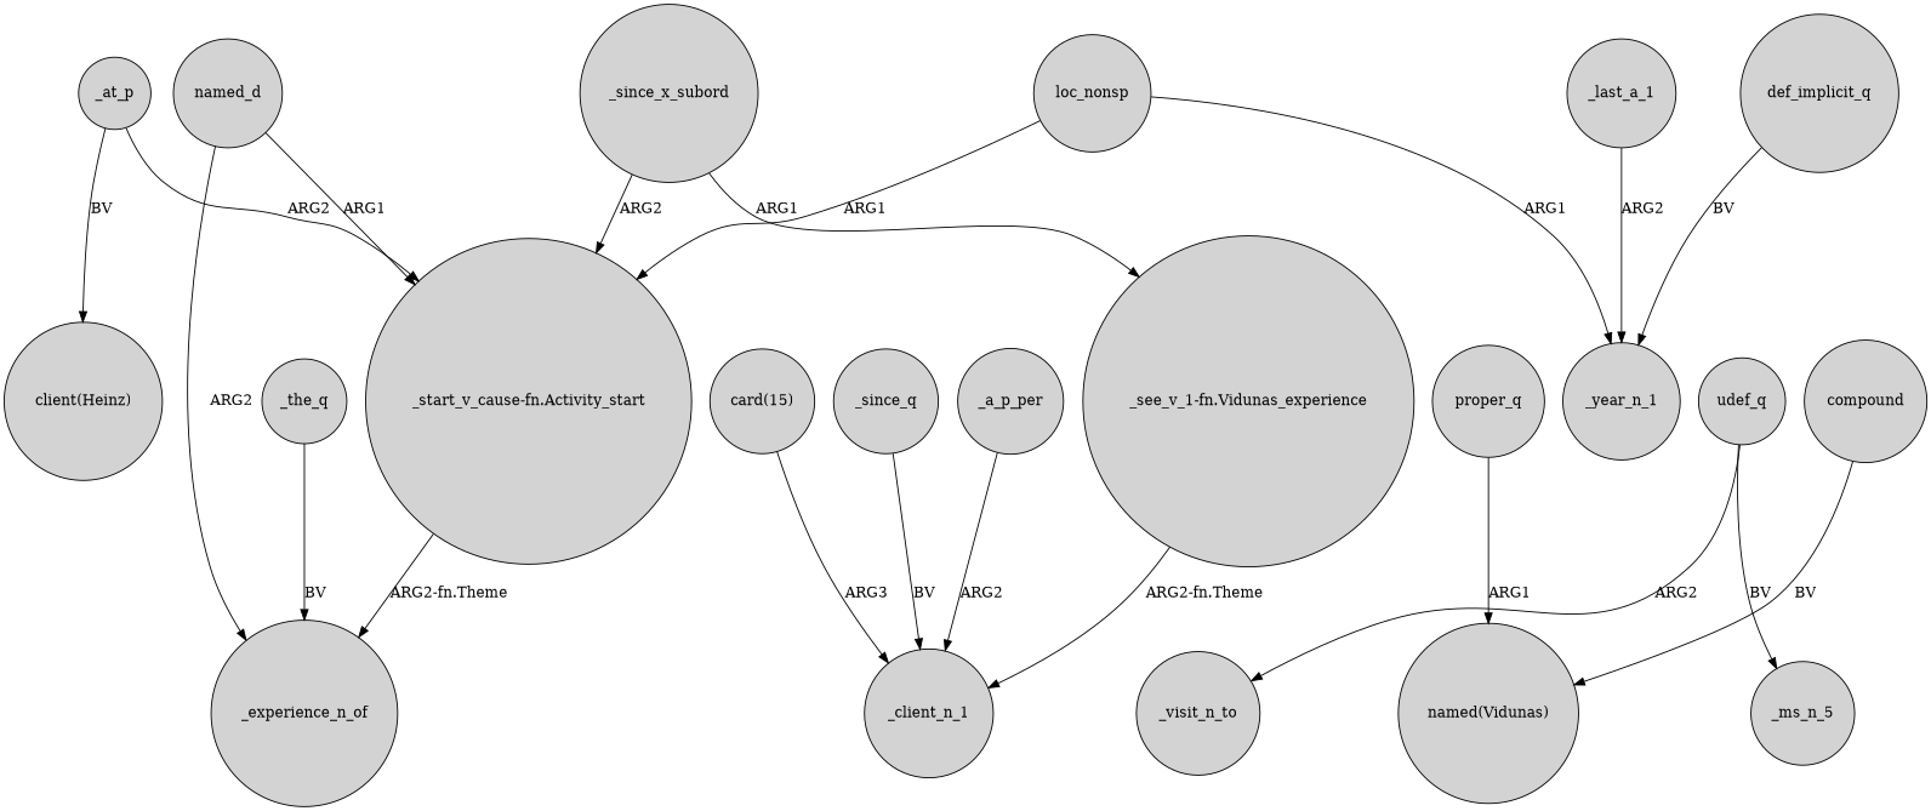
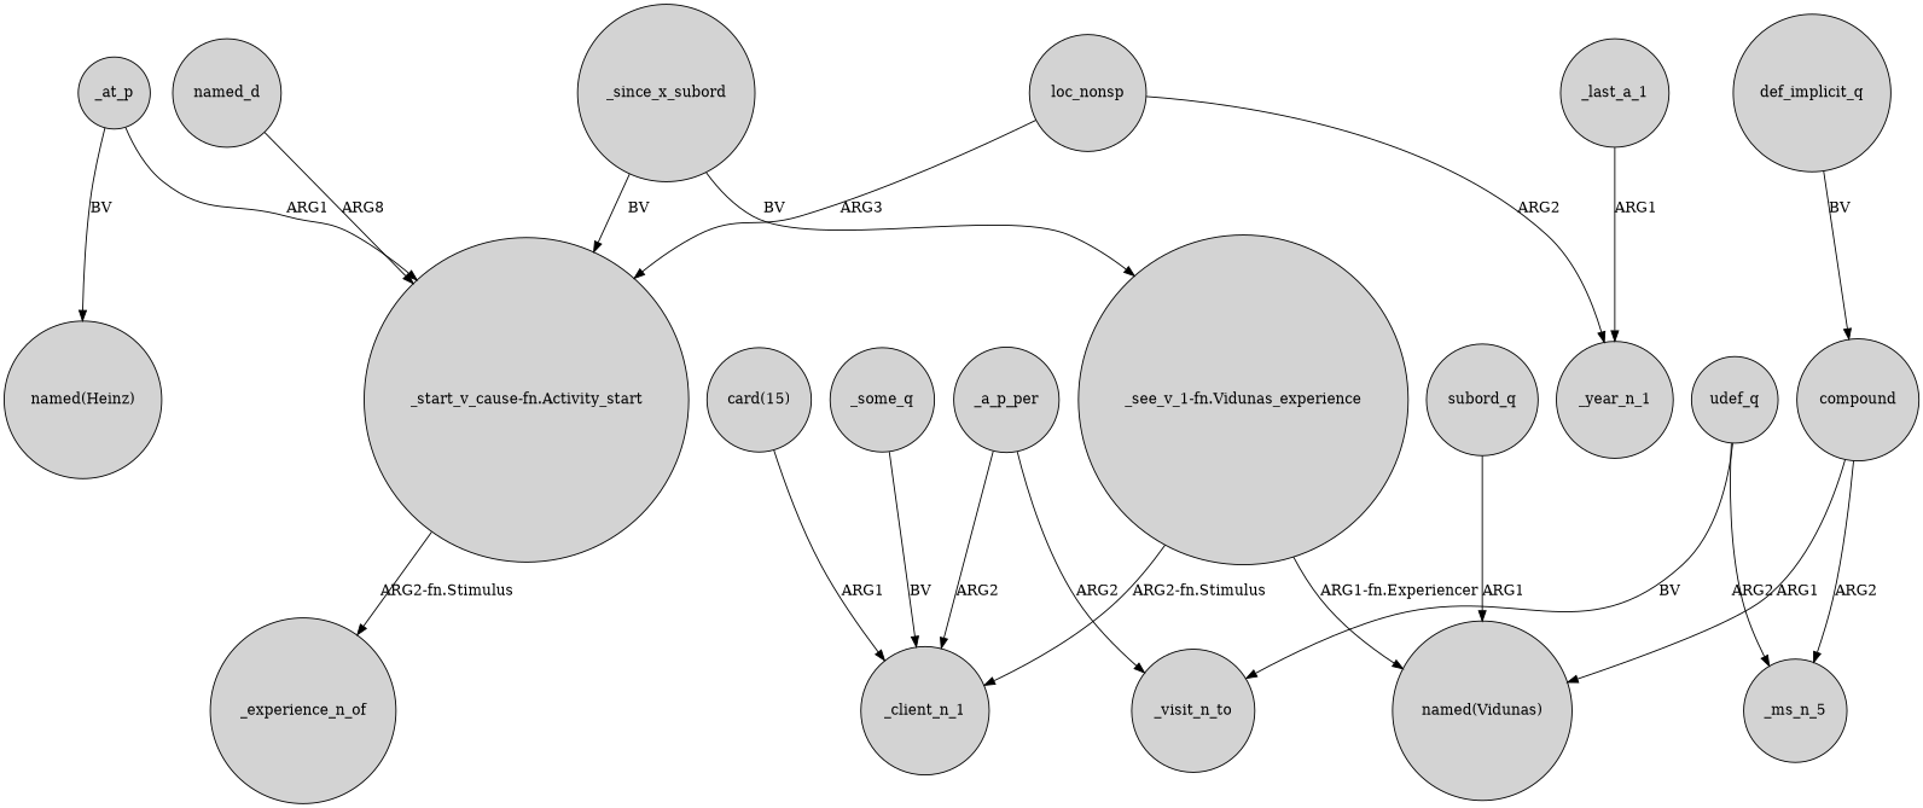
  digraph {
    node [shape=circle style=filled]
    _at_p
-   "named(Heinz)" [label="client(Heinz)"]
+   "named(Heinz)"
    "_start_v_cause-fn.Activity_start"
    n4 [label=_experience_n_of]
    _since_x_subord
    n6 [label="_see_v_1-fn.Vidunas_experience"]
    _client_n_1
    "named(Vidunas)"
    "card(15)"
    def_implicit_q
    _year_n_1
    n12 [label=named_d]
    compound
    n14 [label=_ms_n_5]
-   _some_q [label=_since_q]
+   _some_q
    _a_p_per
    _visit_n_to
    udef_q
-   _the_q
-   proper_q
+   proper_q [label=subord_q]
    loc_nonsp
    _last_a_1
    _at_p -> "named(Heinz)" [label=BV]
-   _at_p -> "_start_v_cause-fn.Activity_start" [label=ARG2]
-   "_start_v_cause-fn.Activity_start" -> n4 [label="ARG2-fn.Theme"]
-   _since_x_subord -> "_start_v_cause-fn.Activity_start" [label=ARG2]
-   _since_x_subord -> n6 [label=ARG1]
-   n6 -> _client_n_1 [label="ARG2-fn.Theme"]
-   "card(15)" -> _client_n_1 [label=ARG3]
-   def_implicit_q -> _year_n_1 [label=BV]
-   n12 -> "_start_v_cause-fn.Activity_start" [label=ARG1]
-   n12 -> n4 [label=ARG2]
-   compound -> "named(Vidunas)" [label=BV]
+   _at_p -> "_start_v_cause-fn.Activity_start" [label=ARG1]
+   "_start_v_cause-fn.Activity_start" -> n4 [label="ARG2-fn.Stimulus"]
+   _since_x_subord -> "_start_v_cause-fn.Activity_start" [label=BV]
+   _since_x_subord -> n6 [label=BV]
+   n6 -> _client_n_1 [label="ARG2-fn.Stimulus"]
+   n6 -> "named(Vidunas)" [label="ARG1-fn.Experiencer"]
+   "card(15)" -> _client_n_1 [label=ARG1]
+   def_implicit_q -> compound [label=BV]
+   n12 -> "_start_v_cause-fn.Activity_start" [label=ARG8]
+   compound -> "named(Vidunas)" [label=ARG1]
+   compound -> n14 [label=ARG2]
    _some_q -> _client_n_1 [label=BV]
    _a_p_per -> _client_n_1 [label=ARG2]
-   udef_q -> n14 [label=BV]
-   udef_q -> _visit_n_to [label=ARG2]
-   _the_q -> n4 [label=BV]
+   _a_p_per -> _visit_n_to [label=ARG2]
+   udef_q -> n14 [label=ARG2]
+   udef_q -> _visit_n_to [label=BV]
    proper_q -> "named(Vidunas)" [label=ARG1]
-   loc_nonsp -> "_start_v_cause-fn.Activity_start" [label=ARG1]
-   loc_nonsp -> _year_n_1 [label=ARG1]
-   _last_a_1 -> _year_n_1 [label=ARG2]
+   loc_nonsp -> "_start_v_cause-fn.Activity_start" [label=ARG3]
+   loc_nonsp -> _year_n_1 [label=ARG2]
+   _last_a_1 -> _year_n_1 [label=ARG1]
  }
